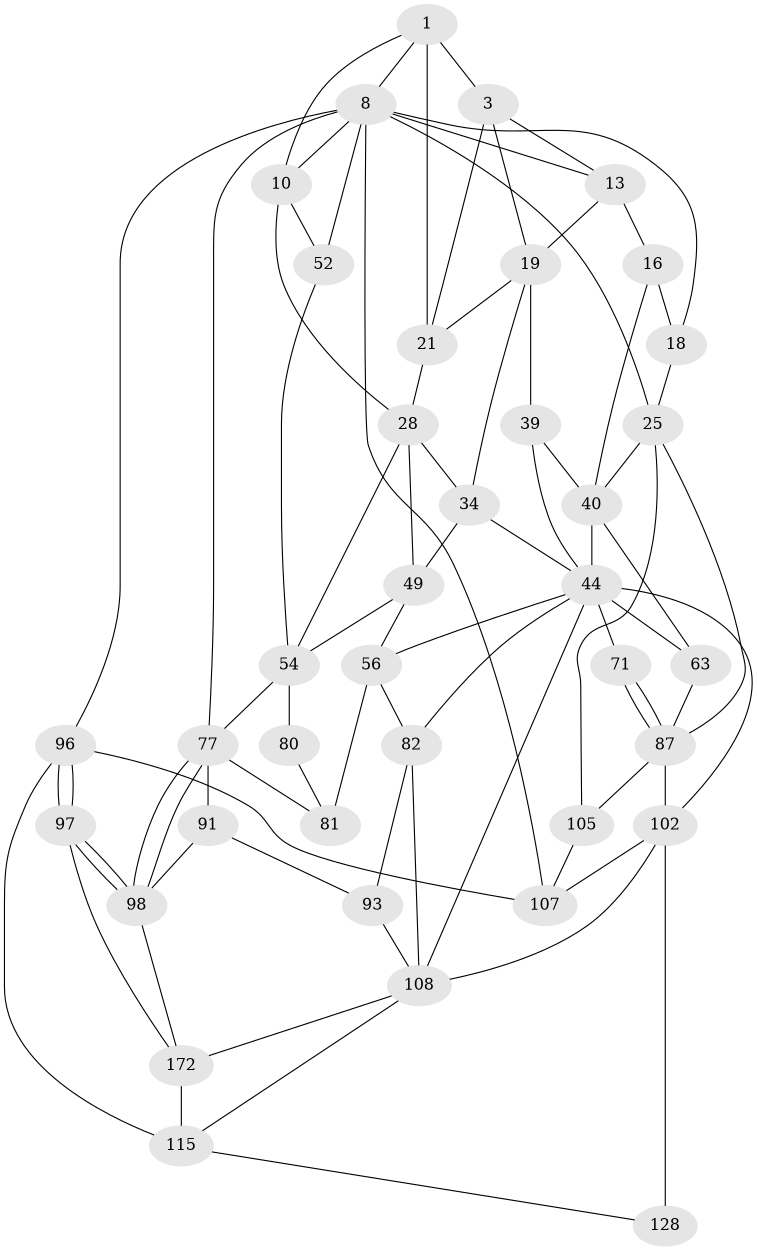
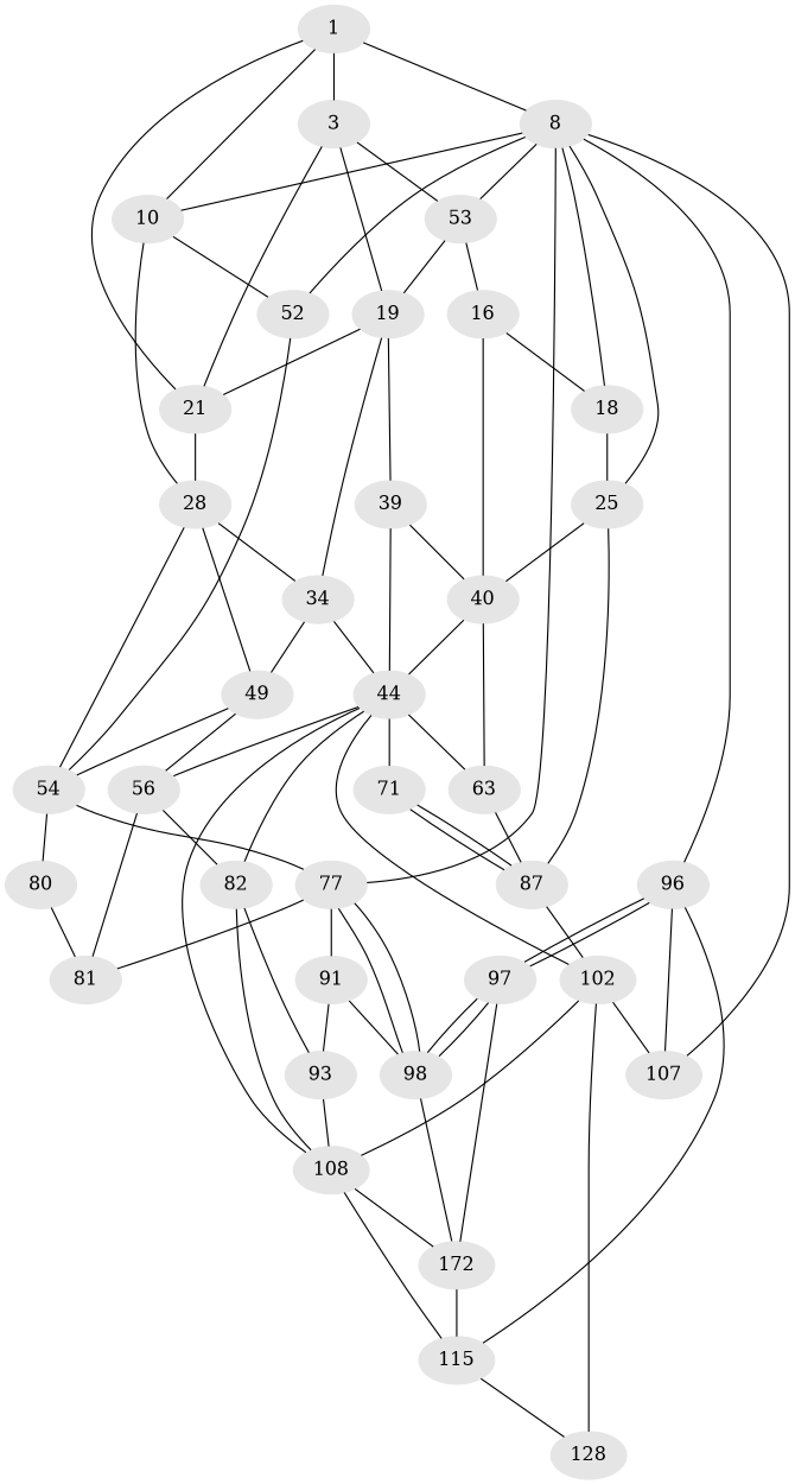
  graph {
    node [color=gray90 style=filled]
    1 [super="+2+6"]
    3 [super="+4+14"]
    8 [super="+11+9"]
    10 [super="+27"]
    21 [super="+22+24"]
-   13 [super="+15"]
+   13 [super="+15" label=53]
    19 [super="+20+23"]
    18 [super="+26"]
    25 [super="+43"]
    52 [super="+53"]
    77 [super="+78"]
    96
    107
    28 [super="+48+29"]
    16 [super="+17+37"]
    34 [super="+35"]
    n17 [label=39 super="+39"]
    40 [super="+41+62"]
    87 [super="+88+104"]
-   105 [super="+106+119"]
    54 [super="+55+76"]
    81
    91 [super="+92"]
    98 [super="+99"]
    97
    115 [super="+126"]
    49 [super="+50+60"]
    44 [super="+45"]
    63 [super="+75+64"]
    102 [super="+123+103"]
    56 [super="+61+57"]
    80
    71 [super="+72"]
    n34 [label=82 super="+84+94"]
    108 [super="+109+113"]
    93
    128
    n38 [label=172 super="+114"]
    1 -- 3 [weight=2]
    1 -- 8
    1 -- 10
    1 -- 21
    3 -- 21
    3 -- 13
    3 -- 19
    8 -- 10
    8 -- 13
    8 -- 18
    8 -- 25
    8 -- 52
    8 -- 77
    8 -- 96
    8 -- 107
    10 -- 52
    10 -- 28
    21 -- 28 [weight=2]
    13 -- 19
    13 -- 16
    19 -- 21
    19 -- 34
    19 -- n17 [weight=2]
    18 -- 25
    25 -- 40
    25 -- 87
-   25 -- 105
    52 -- 54
    77 -- 81
    77 -- 91
    77 -- 98
    77 -- 98
    96 -- 107
    96 -- 97
    96 -- 97
    96 -- 115
    28 -- 34
    28 -- 54
    28 -- 49
    16 -- 18 [weight=3]
    16 -- 40
    34 -- 49
    34 -- 44
    n17 -- 40
    n17 -- 44
    40 -- 44
    40 -- 63 [weight=2]
-   87 -- 105
    87 -- 102 [weight=2]
-   105 -- 107
    54 -- 77
    54 -- 80 [weight=2]
    91 -- 98 [weight=2]
    91 -- 93
    98 -- n38
    97 -- 98
    97 -- 98
    97 -- n38
    115 -- 128
    49 -- 54
    49 -- 56 [weight=2]
    44 -- 63
    44 -- 102
    44 -- 56 [weight=2]
    44 -- 71 [weight=4]
    44 -- n34
    44 -- 108
    63 -- 87
    102 -- 107
    102 -- 108
    102 -- 128 [weight=2]
    56 -- 81
    56 -- n34 [weight=2]
    80 -- 81
    71 -- 87
    71 -- 87
    n34 -- 108
    n34 -- 93
    108 -- 115
    108 -- n38
    93 -- 108
    n38 -- 115 [weight=3]
  }
